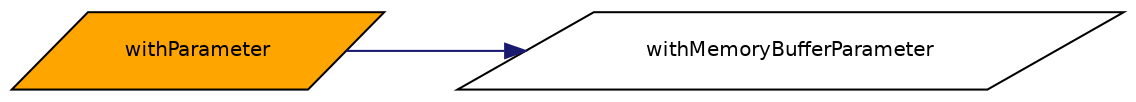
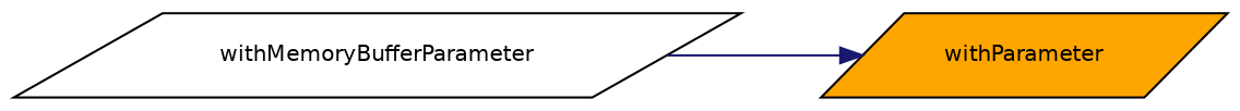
  digraph {
    rankdir=LR
    node [color=black fontname=Helvetica fontsize=10 shape=parallelogram style=filled]
    n1 [fillcolor=orange fontcolor=black height=0.2 label=withParameter width=0.4]
    n2 [fillcolor=white height=0.2 label=withMemoryBufferParameter width=0.4]
-   n1 -> n2 [color=midnightblue fontname=Helvetica fontsize=10 labelfontname=Helvetica labelfontsize=10 style=solid]
+   n2 -> n1 [color=midnightblue fontname=Helvetica fontsize=10 labelfontname=Helvetica labelfontsize=10 style=solid]
  }
